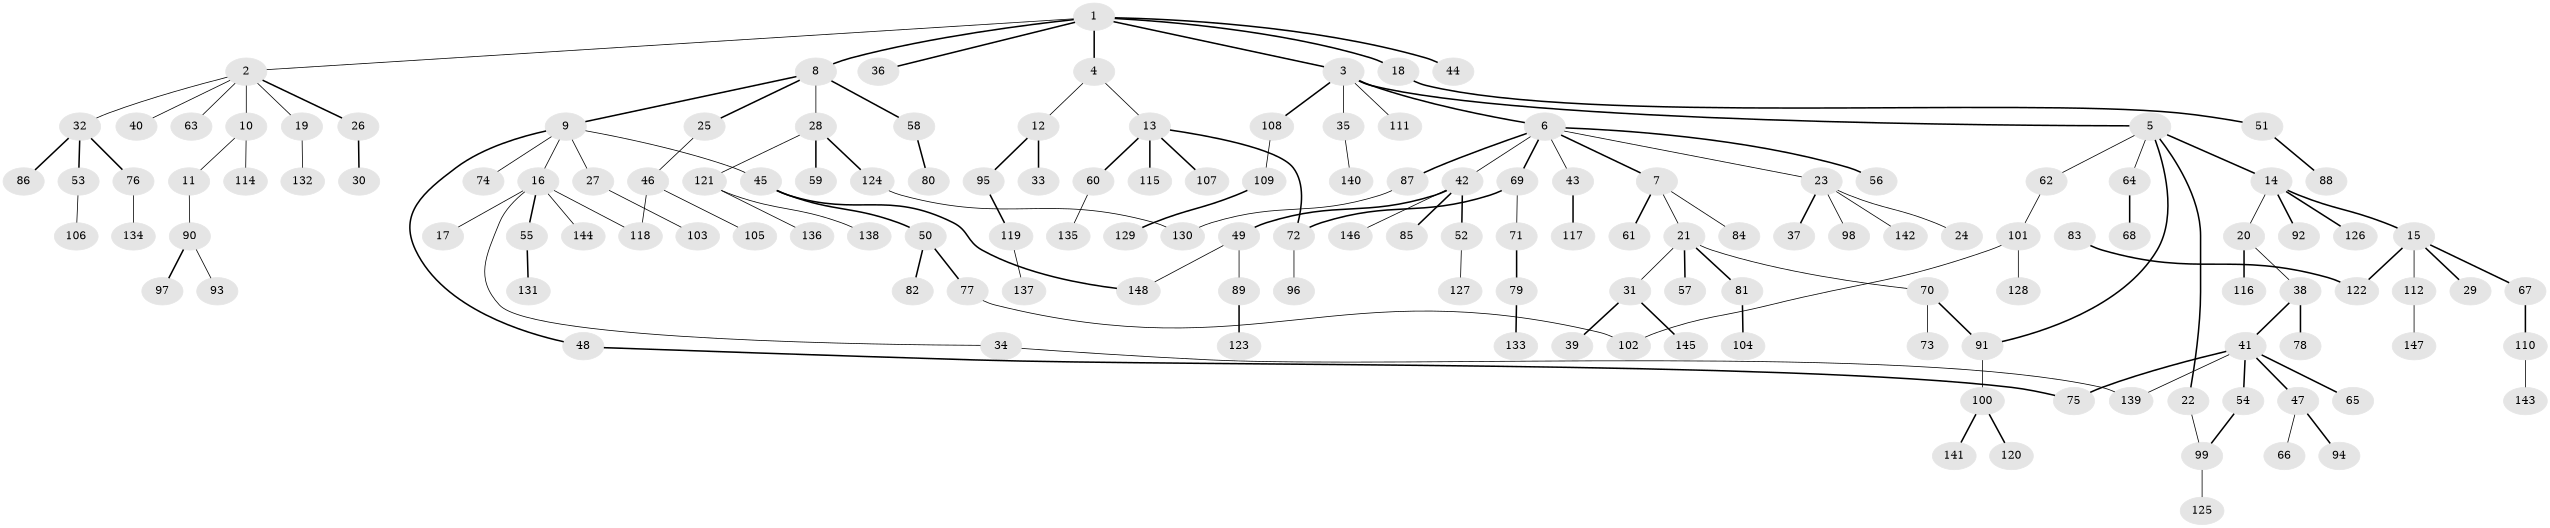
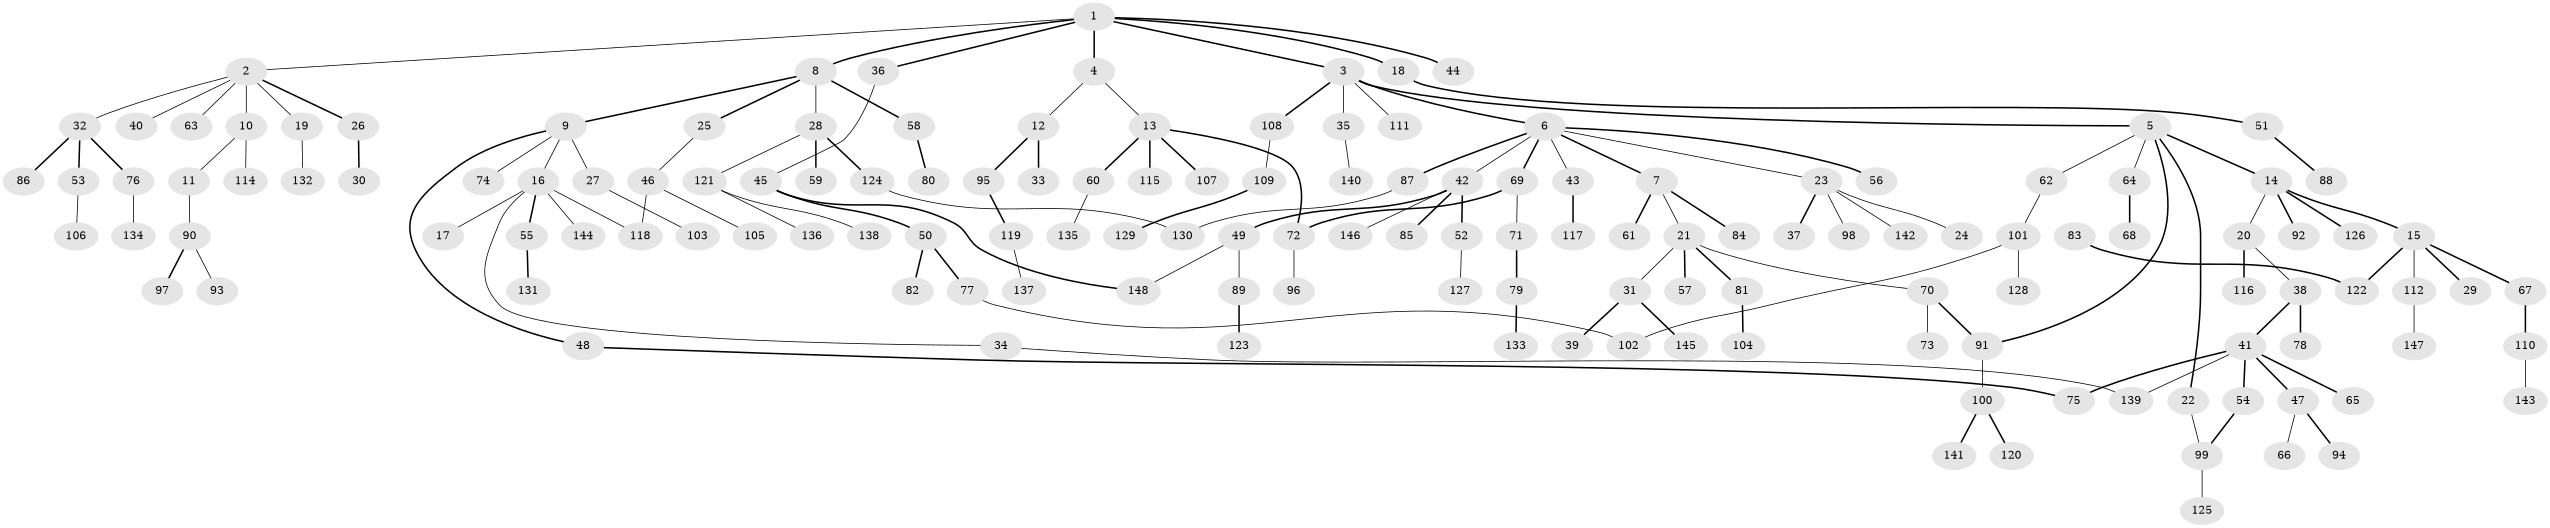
  graph {
    node [color=gray90 style=filled]
    edge [style=bold]
    1
    2
    3
    4
    8
    18
    36
    44
    10
    19
    26
    32
    40
    63
    5
    6
    35
    108
    111
    12
    13
    9
    25
    28
    58
    51
    11
    114
    132
    30
    53
    76
    86
    14
    22
    62
    64
    91
    7
    23
    42
    43
    56
    69
    87
    140
    109
    33
    95
    60
    72
    107
    115
    15
    20
    92
    126
    99
    101
    68
    100
    21
    61
    84
    24
    37
    98
    142
    49
    52
    85
    146
    117
    71
    130
    31
    57
    70
    81
    16
    27
    45
    48
    74
    46
    59
    121
    124
    80
    17
    34
    55
    118
    144
    103
    50
    148
    75
    90
    93
    97
    119
    135
    96
    29
    67
    112
    122
    38
    116
    110
    147
    139
    131
    88
    41
    78
    39
    145
    73
    104
    125
    105
    136
    138
    106
    134
    47
    54
    65
    66
    94
    89
    127
    77
    82
    83
    123
    102
    128
    143
    79
    133
    120
    141
    137
    129
    1 -- 2 [style=solid]
    1 -- 3
    1 -- 4
    1 -- 8
    1 -- 18
    1 -- 36
    1 -- 44
    2 -- 10 [style=solid]
    2 -- 19 [style=solid]
    2 -- 26
    2 -- 32 [style=solid]
    2 -- 40 [style=solid]
    2 -- 63 [style=solid]
    3 -- 5
    3 -- 6
    3 -- 35 [style=solid]
    3 -- 108
    3 -- 111 [style=solid]
    4 -- 12 [style=solid]
    4 -- 13 [style=solid]
    8 -- 9
    8 -- 25
    8 -- 28 [style=solid]
    8 -- 58
    18 -- 51
    10 -- 11 [style=solid]
    10 -- 114 [style=solid]
    19 -- 132 [style=solid]
    26 -- 30
    32 -- 53
    32 -- 76
    32 -- 86
    5 -- 14
    5 -- 22
    5 -- 62 [style=solid]
    5 -- 64 [style=solid]
    5 -- 91
    6 -- 7
    6 -- 23 [style=solid]
    6 -- 42 [style=solid]
    6 -- 43 [style=solid]
    6 -- 56
    6 -- 69
    6 -- 87
    35 -- 140 [style=solid]
    108 -- 109 [style=solid]
    12 -- 33
    12 -- 95
    13 -- 60
    13 -- 72
    13 -- 107
    13 -- 115
    9 -- 16 [style=solid]
    9 -- 27 [style=solid]
-   9 -- 45 [style=solid]
+   36 -- 45 [style=solid]
    9 -- 48
    9 -- 74 [style=solid]
    25 -- 46 [style=solid]
    28 -- 59
    28 -- 121 [style=solid]
    28 -- 124
    58 -- 80
    51 -- 88
    11 -- 90 [style=solid]
    53 -- 106 [style=solid]
    76 -- 134 [style=solid]
    14 -- 15
    14 -- 20 [style=solid]
    14 -- 92
    14 -- 126
    22 -- 99 [style=solid]
    62 -- 101 [style=solid]
    64 -- 68
    91 -- 100 [style=solid]
    7 -- 21 [style=solid]
    7 -- 61
-   7 -- 84 [style=solid]
+   7 -- 84
    23 -- 24 [style=solid]
    23 -- 37
    23 -- 98 [style=solid]
    23 -- 142 [style=solid]
    42 -- 49
    42 -- 52
    42 -- 85
    42 -- 146 [style=solid]
    43 -- 117
    69 -- 72
    69 -- 71 [style=solid]
    87 -- 130 [style=solid]
    109 -- 129
    95 -- 119
    60 -- 135 [style=solid]
    72 -- 96 [style=solid]
    15 -- 29
    15 -- 67
    15 -- 112 [style=solid]
    15 -- 122
    20 -- 38 [style=solid]
    20 -- 116
    99 -- 125 [style=solid]
    101 -- 102 [style=solid]
    101 -- 128 [style=solid]
    100 -- 120
    100 -- 141
    21 -- 31 [style=solid]
    21 -- 57
    21 -- 70 [style=solid]
    21 -- 81
    49 -- 148 [style=solid]
    49 -- 89 [style=solid]
    52 -- 127 [style=solid]
    71 -- 79
    31 -- 39
    31 -- 145
    70 -- 91
    70 -- 73 [style=solid]
    81 -- 104
    16 -- 17 [style=solid]
    16 -- 34 [style=solid]
    16 -- 55
    16 -- 118 [style=solid]
    16 -- 144 [style=solid]
    27 -- 103 [style=solid]
    45 -- 50
    45 -- 148
    48 -- 75
    46 -- 118 [style=solid]
    46 -- 105 [style=solid]
    121 -- 136 [style=solid]
    121 -- 138 [style=solid]
    124 -- 130 [style=solid]
    34 -- 139 [style=solid]
    55 -- 131
    50 -- 77
    50 -- 82
    90 -- 93 [style=solid]
    90 -- 97
    119 -- 137 [style=solid]
    67 -- 110
    112 -- 147 [style=solid]
    38 -- 41
    38 -- 78
    110 -- 143 [style=solid]
    41 -- 75
    41 -- 139 [style=solid]
    41 -- 47
    41 -- 54
    41 -- 65
    47 -- 66 [style=solid]
    47 -- 94
    54 -- 99
    89 -- 123
    77 -- 102 [style=solid]
    83 -- 122
    79 -- 133
  }
